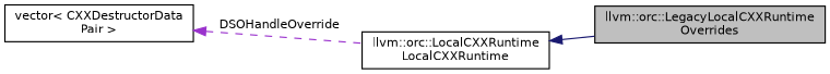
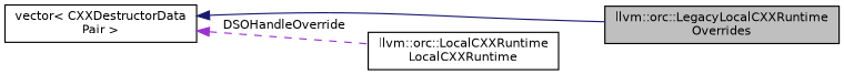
  digraph {
    rankdir=LR
    node [color=black fontname=Helvetica fontsize=10 shape=box]
    edge [dir=back fontname=Helvetica fontsize=10 labelfontname=Helvetica labelfontsize=10]
    n1 [fillcolor=grey75 fontcolor=black height=0.2 label="llvm::orc::LegacyLocalCXXRuntime\lOverrides" style=filled width=0.4]
    n2 [height=0.2 label="llvm::orc::LocalCXXRuntime\lLocalCXXRuntime" width=0.4]
    n3 [height=0.2 label="vector\< CXXDestructorData\lPair \>" width=0.4]
-   n2 -> n1 [color=midnightblue style=solid]
+   n3 -> n1 [color=midnightblue style=solid]
    n3 -> n2 [color=darkorchid3 label=" DSOHandleOverride" style=dashed]
  }
